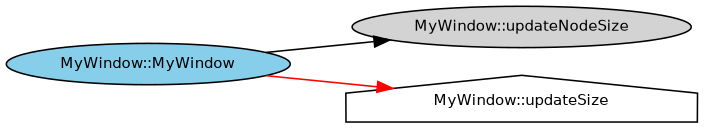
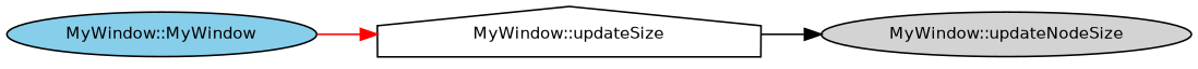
  digraph {
    rankdir=RL
    node [color=black fontname=Helvetica fontsize=10 shape=ellipse style=filled]
    edge [dir=back fontname=Helvetica fontsize=10 labelfontname=Helvetica labelfontsize=10 style=solid]
    n1 [fillcolor=lightgrey fontcolor=black height=0.2 label="MyWindow::updateNodeSize" width=0.4]
    n2 [fillcolor=white height=0.2 label="MyWindow::updateSize" shape=house width=0.4]
    n3 [fillcolor=skyblue height=0.2 label="MyWindow::MyWindow" width=0.4]
-   n1 -> n3 [color=black]
+   n1 -> n2 [color=black]
    n2 -> n3 [color=red]
  }
